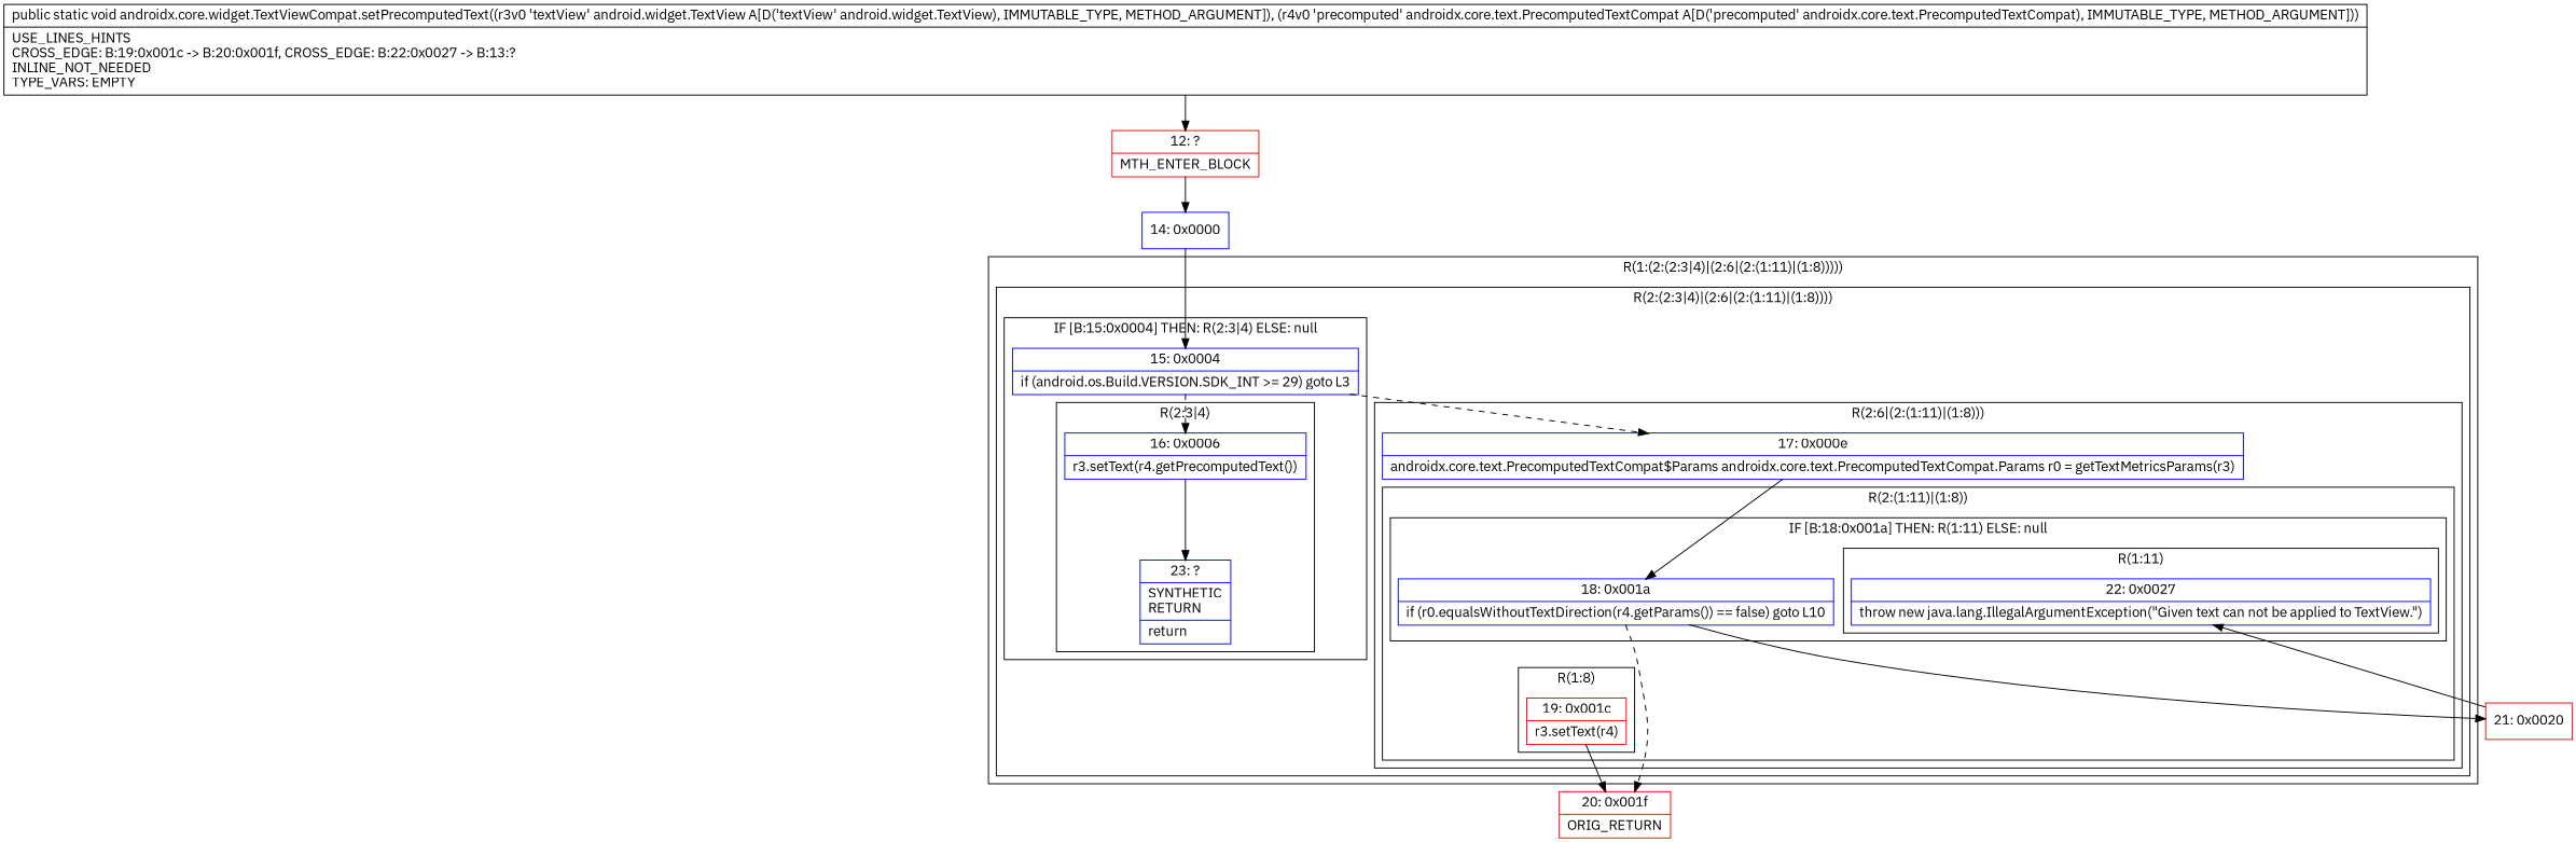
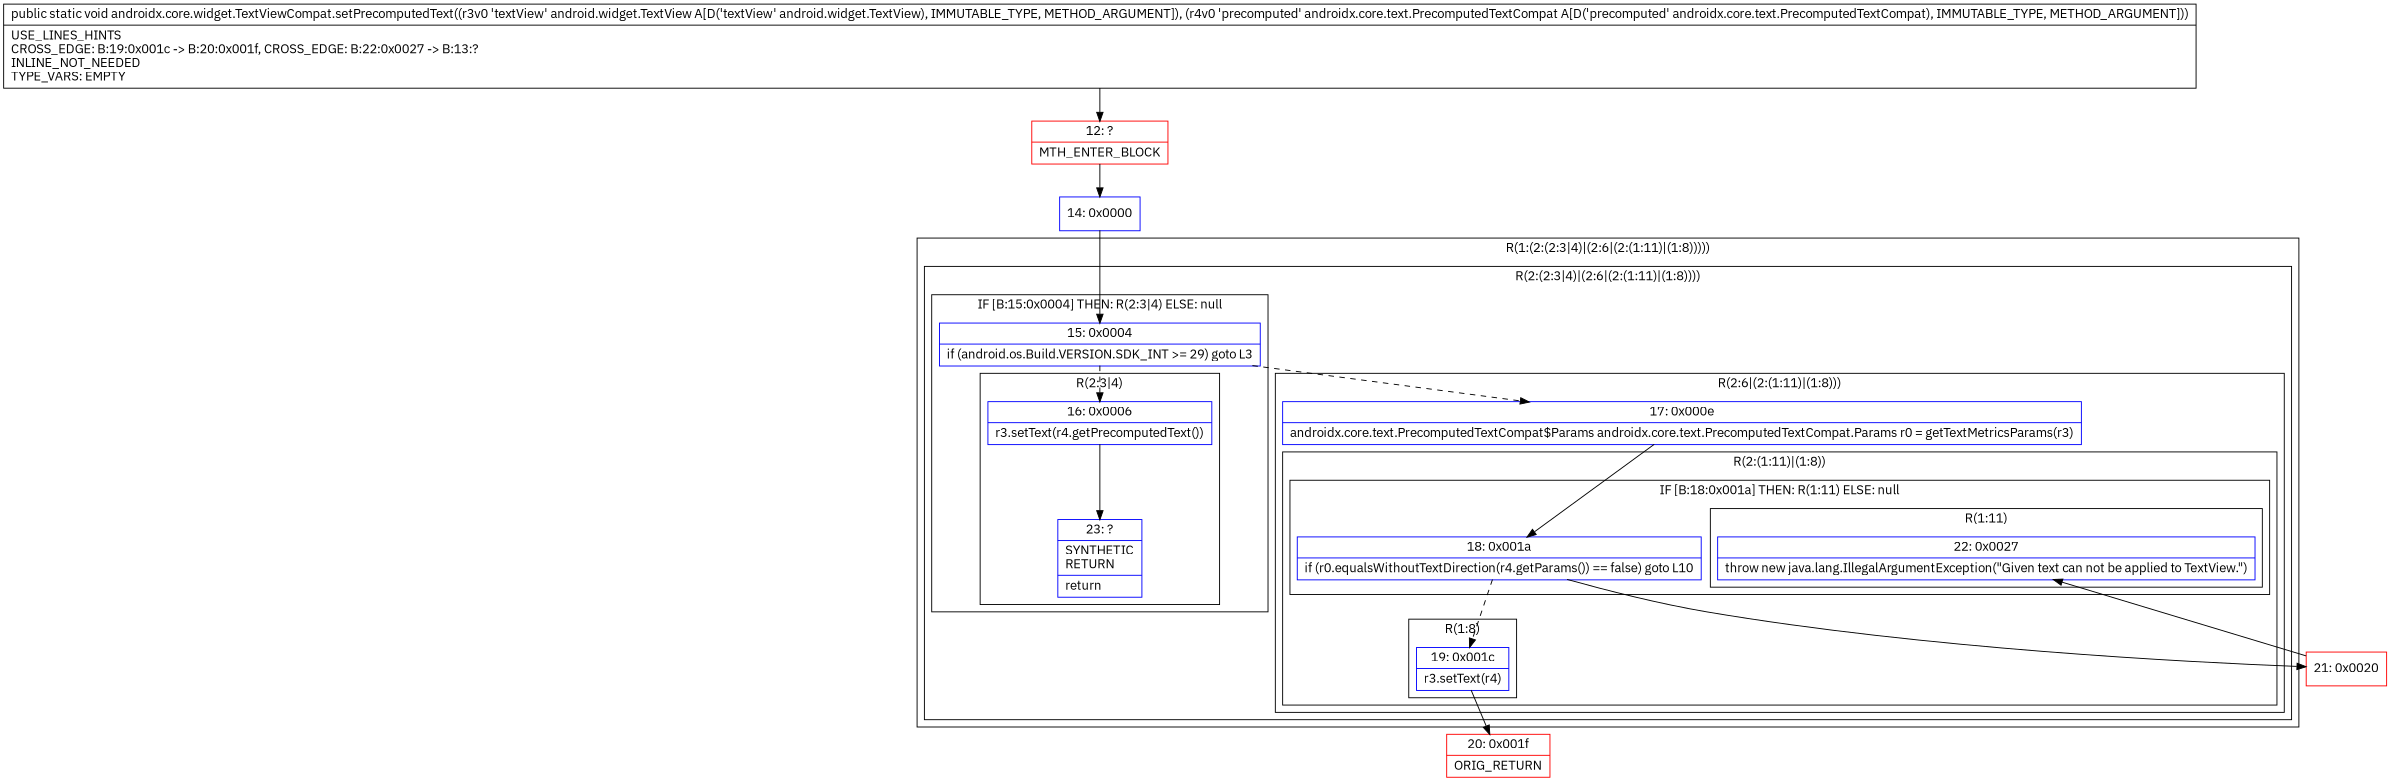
  digraph {
    fontname="IBM Plex Sans"
    node [color=blue fontname="IBM Plex Sans" shape=record]
    edge [fontname="IBM Plex Sans"]
    n1 [label="{16\:\ 0x0006|r3.setText(r4.getPrecomputedText())\l}"]
    n2 [label="{23\:\ ?|SYNTHETIC\lRETURN\l|return\l}"]
    n3 [label="{15\:\ 0x0004|if (android.os.Build.VERSION.SDK_INT \>= 29) goto L3\l}"]
    n4 [label="{22\:\ 0x0027|throw new java.lang.IllegalArgumentException(\"Given text can not be applied to TextView.\")\l}"]
    n5 [label="{18\:\ 0x001a|if (r0.equalsWithoutTextDirection(r4.getParams()) == false) goto L10\l}"]
-   n6 [color=red label="{19\:\ 0x001c|r3.setText(r4)\l}"]
+   n6 [label="{19\:\ 0x001c|r3.setText(r4)\l}"]
    n7 [label="{17\:\ 0x000e|androidx.core.text.PrecomputedTextCompat$Params androidx.core.text.PrecomputedTextCompat.Params r0 = getTextMetricsParams(r3)\l}"]
    n8 [color=red label="{21\:\ 0x0020}"]
    n9 [color=red label="{20\:\ 0x001f|ORIG_RETURN\l}"]
    n10 [color=red label="{12\:\ ?|MTH_ENTER_BLOCK\l}"]
    n11 [label="{14\:\ 0x0000}"]
    n12 [label="{public static void androidx.core.widget.TextViewCompat.setPrecomputedText((r3v0 'textView' android.widget.TextView A[D('textView' android.widget.TextView), IMMUTABLE_TYPE, METHOD_ARGUMENT]), (r4v0 'precomputed' androidx.core.text.PrecomputedTextCompat A[D('precomputed' androidx.core.text.PrecomputedTextCompat), IMMUTABLE_TYPE, METHOD_ARGUMENT]))  | USE_LINES_HINTS\lCROSS_EDGE: B:19:0x001c \-\> B:20:0x001f, CROSS_EDGE: B:22:0x0027 \-\> B:13:?\lINLINE_NOT_NEEDED\lTYPE_VARS: EMPTY\l}" color=""]
    subgraph cluster_1 {
      label="R(1:(2:(2:3|4)|(2:6|(2:(1:11)|(1:8)))))"
      subgraph cluster_2 {
        label="R(2:(2:3|4)|(2:6|(2:(1:11)|(1:8))))"
        subgraph cluster_3 {
          label="IF [B:15:0x0004] THEN: R(2:3|4) ELSE: null"
          n3
          subgraph cluster_4 {
            label="R(2:3|4)"
            n1
            n2
          }
        }
        subgraph cluster_5 {
          label="R(2:6|(2:(1:11)|(1:8)))"
          n7
          subgraph cluster_6 {
            label="R(2:(1:11)|(1:8))"
            subgraph cluster_7 {
              label="IF [B:18:0x001a] THEN: R(1:11) ELSE: null"
              n5
              subgraph cluster_8 {
                label="R(1:11)"
                n4
              }
            }
            subgraph cluster_9 {
              label="R(1:8)"
              n6
            }
          }
        }
      }
    }
    n1 -> n2
    n3 -> n1 [style=dashed]
    n3 -> n7 [style=dashed]
-   n5 -> n9 [style=dashed]
+   n5 -> n6 [style=dashed]
    n5 -> n8
    n6 -> n9
    n7 -> n5
    n8 -> n4
    n10 -> n11
    n11 -> n3
    n12 -> n10
  }
